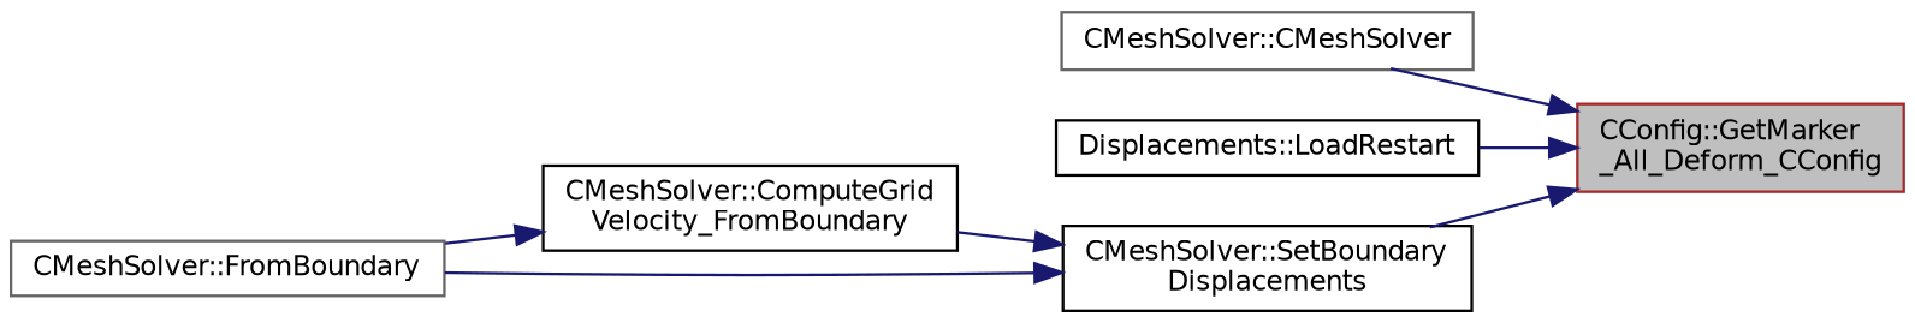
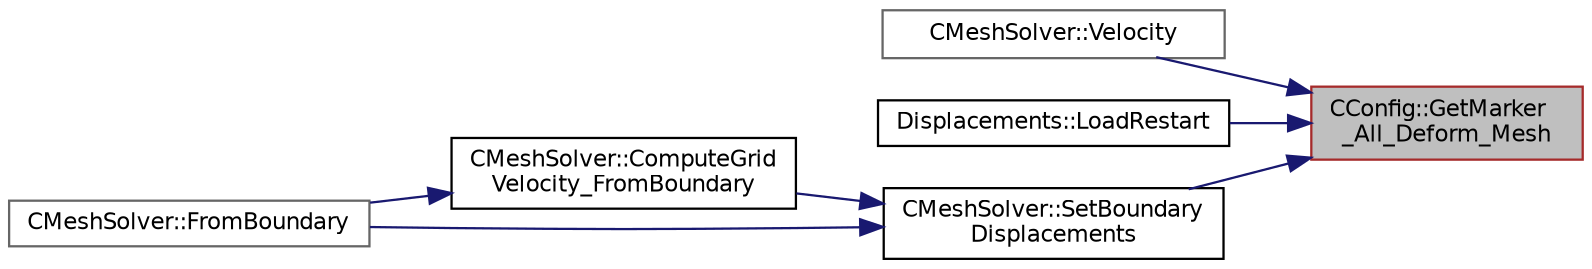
  digraph {
    rankdir=RL
    node [color=black fillcolor=white fontname=Helvetica fontsize=10 shape=record style=filled]
    edge [color=midnightblue dir=back fontname=Helvetica fontsize=10 labelfontname=Helvetica labelfontsize=10 style=solid]
-   n1 [color=brown fillcolor=grey75 fontcolor=black height=0.2 label="CConfig::GetMarker\l_All_Deform_CConfig" width=0.4]
-   n2 [color=gray40 height=0.2 label="CMeshSolver::CMeshSolver" width=0.4]
+   n1 [color=brown fillcolor=grey75 fontcolor=black height=0.2 label="CConfig::GetMarker\l_All_Deform_Mesh" width=0.4]
+   n2 [color=gray40 height=0.2 label="CMeshSolver::Velocity" width=0.4]
    n3 [height=0.2 label="Displacements::LoadRestart" width=0.4]
    n4 [height=0.2 label="CMeshSolver::SetBoundary\lDisplacements" width=0.4]
    n5 [height=0.2 label="CMeshSolver::ComputeGrid\lVelocity_FromBoundary" width=0.4]
    n6 [color=gray40 height=0.2 label="CMeshSolver::FromBoundary" width=0.4]
    n1 -> n2
    n1 -> n3
    n1 -> n4
    n4 -> n5
    n4 -> n6
    n5 -> n6
  }
